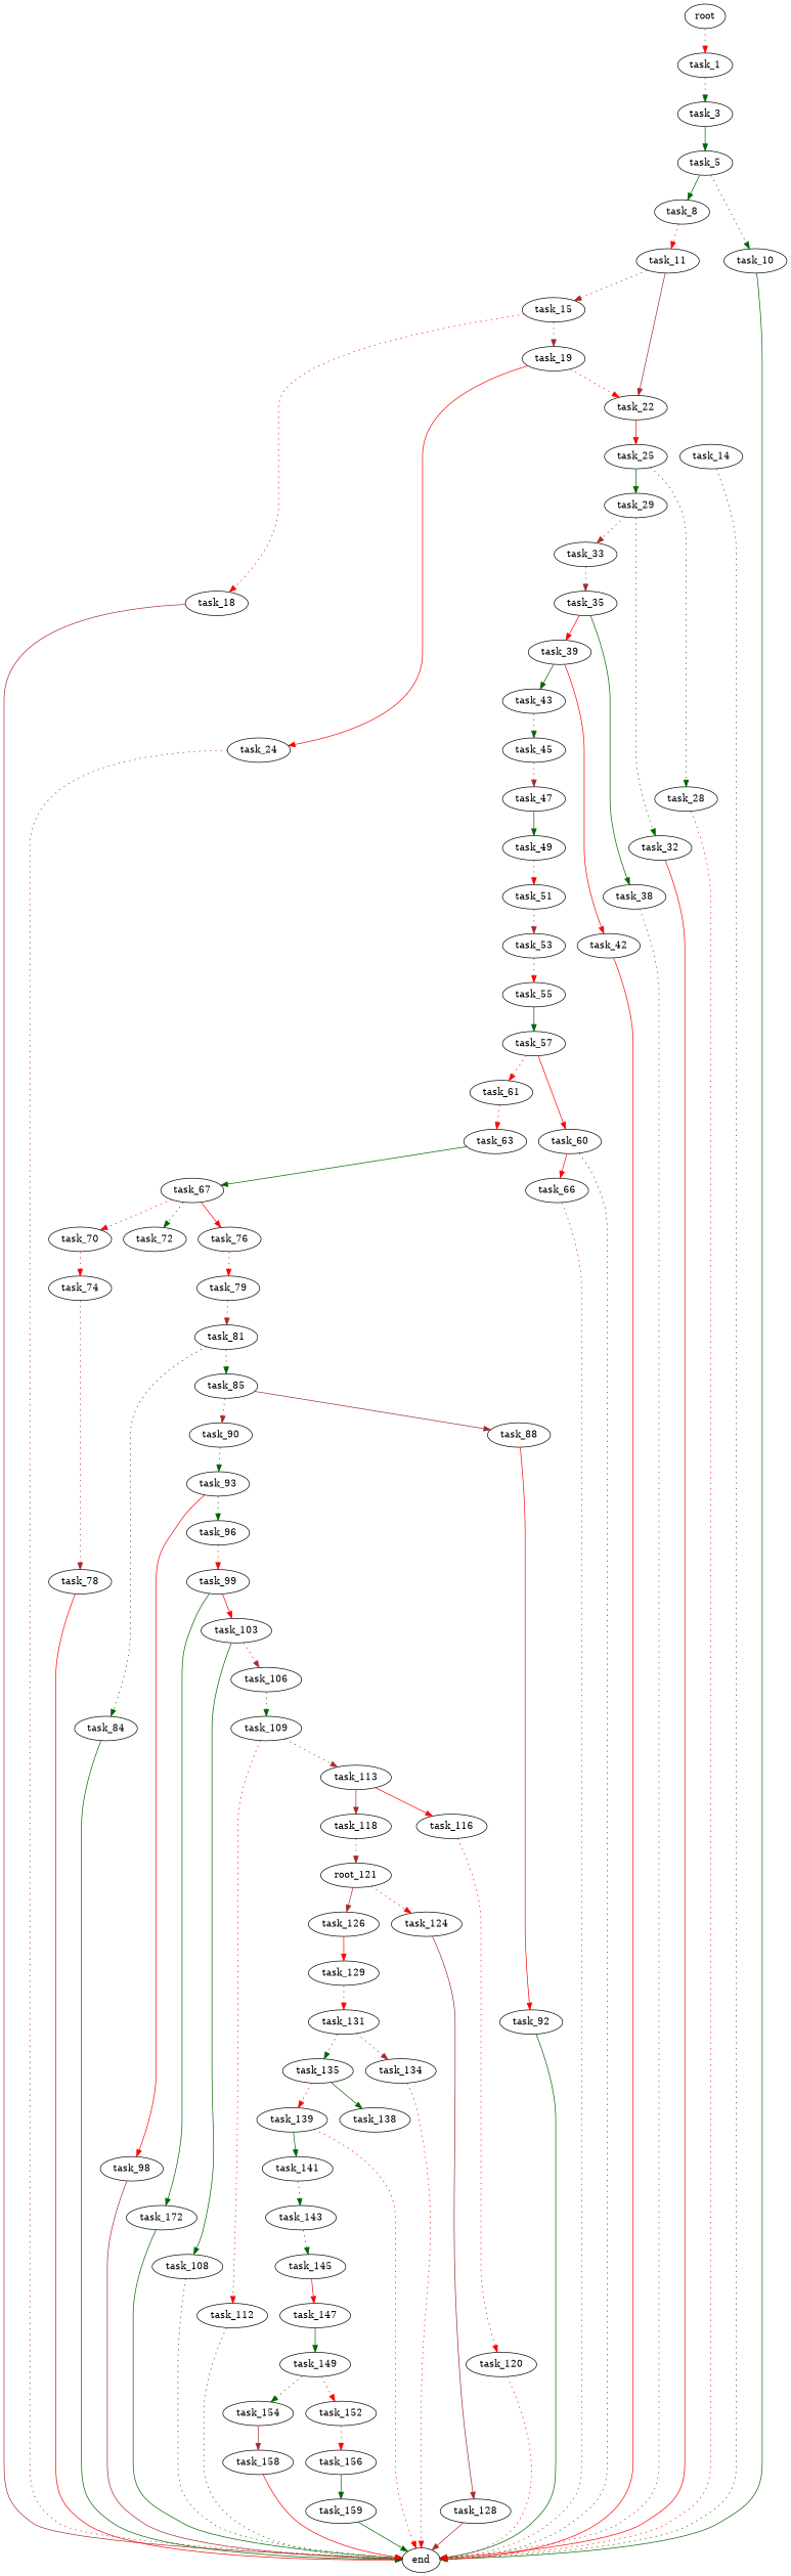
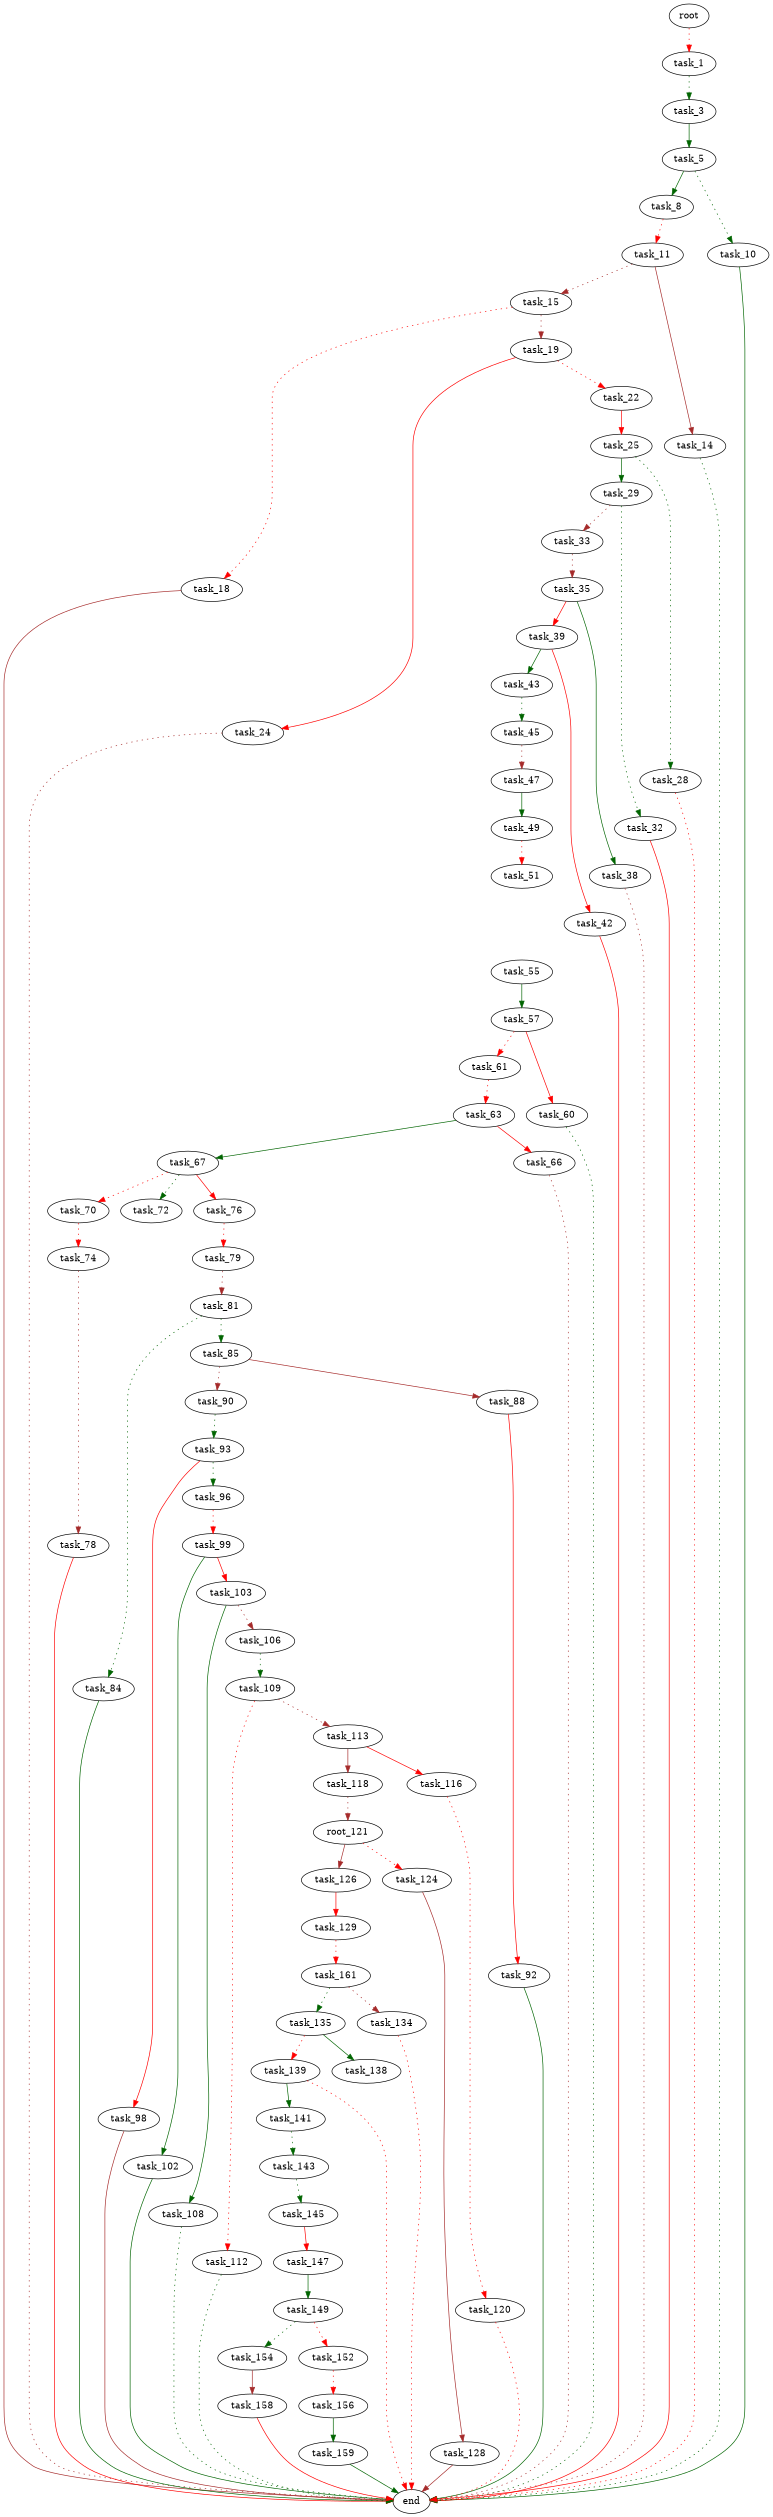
  digraph {
    edge [color=red style=dotted]
    root
    task_1
    task_3
    task_5
    task_8
    task_10
    task_11
    end
    task_14
    task_15
    task_18
    task_19
    task_22
    task_24
    task_25
    task_28
    task_29
    task_32
    task_33
    task_35
    task_38
    task_39
    task_42
    task_43
    task_45
    task_47
    task_49
    task_51
-   task_53
    task_55
    task_57
    task_60
    task_61
    task_63
    task_66
    task_67
    task_70
    task_72
    task_76
    task_74
    task_78
    task_79
    task_81
    task_84
    task_85
    task_88
    task_90
    task_92
    task_93
    task_96
    task_98
    task_99
-   task_102 [label=task_172]
+   task_102
    task_103
    task_106
    task_108
    task_109
    task_112
    task_113
    task_116
    task_118
    task_120
    n63 [label=root_121]
    task_124
    task_126
    task_128
    task_129
-   task_131
+   task_131 [label=task_161]
    task_134
    task_135
    task_138
    task_139
    task_141
    task_143
    task_145
    task_147
    task_149
    task_152
    task_154
    task_156
    task_158
    task_159
    root -> task_1
    task_1 -> task_3 [color=darkgreen]
    task_3 -> task_5 [color=darkgreen style=solid]
    task_5 -> task_8 [color=darkgreen style=solid]
    task_5 -> task_10 [color=darkgreen]
    task_8 -> task_11
    task_10 -> end [color=darkgreen style=solid]
-   task_11 -> task_22 [color=brown style=solid]
+   task_11 -> task_14 [color=brown style=solid]
    task_11 -> task_15 [color=brown]
    task_14 -> end [color=darkgreen]
    task_15 -> task_18
    task_15 -> task_19 [color=brown]
    task_18 -> end [color=brown style=solid]
    task_19 -> task_22
    task_19 -> task_24 [style=solid]
    task_22 -> task_25 [style=solid]
    task_24 -> end [color=brown]
    task_25 -> task_28 [color=darkgreen]
    task_25 -> task_29 [color=darkgreen style=solid]
    task_28 -> end
    task_29 -> task_32 [color=darkgreen]
    task_29 -> task_33 [color=brown]
    task_32 -> end [style=solid]
    task_33 -> task_35 [color=brown]
    task_35 -> task_38 [color=darkgreen style=solid]
    task_35 -> task_39 [style=solid]
    task_38 -> end [color=brown]
    task_39 -> task_42 [style=solid]
    task_39 -> task_43 [color=darkgreen style=solid]
    task_42 -> end [style=solid]
    task_43 -> task_45 [color=darkgreen]
    task_45 -> task_47 [color=brown]
    task_47 -> task_49 [color=darkgreen style=solid]
    task_49 -> task_51
-   task_51 -> task_53 [color=brown]
-   task_53 -> task_55
    task_55 -> task_57 [color=darkgreen style=solid]
    task_57 -> task_60 [style=solid]
    task_57 -> task_61
    task_60 -> end [color=darkgreen]
    task_61 -> task_63
-   task_60 -> task_66 [style=solid]
+   task_63 -> task_66 [style=solid]
    task_63 -> task_67 [color=darkgreen style=solid]
    task_66 -> end [color=brown]
    task_67 -> task_70
    task_67 -> task_72 [color=darkgreen]
    task_67 -> task_76 [style=solid]
    task_70 -> task_74
    task_76 -> task_79
    task_74 -> task_78 [color=brown]
    task_78 -> end [style=solid]
    task_79 -> task_81 [color=brown]
    task_81 -> task_84 [color=darkgreen]
    task_81 -> task_85 [color=darkgreen]
    task_84 -> end [color=darkgreen style=solid]
    task_85 -> task_88 [color=brown style=solid]
    task_85 -> task_90 [color=brown]
    task_88 -> task_92 [style=solid]
    task_90 -> task_93 [color=darkgreen]
    task_92 -> end [color=darkgreen style=solid]
    task_93 -> task_96 [color=darkgreen]
    task_93 -> task_98 [style=solid]
    task_96 -> task_99
    task_98 -> end [color=brown style=solid]
    task_99 -> task_102 [color=darkgreen style=solid]
    task_99 -> task_103 [style=solid]
    task_102 -> end [color=darkgreen style=solid]
    task_103 -> task_106 [color=brown]
    task_103 -> task_108 [color=darkgreen style=solid]
    task_106 -> task_109 [color=darkgreen]
    task_108 -> end [color=darkgreen]
    task_109 -> task_112
    task_109 -> task_113 [color=brown]
    task_112 -> end [color=darkgreen]
    task_113 -> task_116 [style=solid]
    task_113 -> task_118 [color=brown style=solid]
    task_116 -> task_120
    task_118 -> n63 [color=brown]
    task_120 -> end
    n63 -> task_124
    n63 -> task_126 [color=brown style=solid]
    task_124 -> task_128 [color=brown style=solid]
    task_126 -> task_129 [style=solid]
    task_128 -> end [color=brown style=solid]
    task_129 -> task_131
    task_131 -> task_134 [color=brown]
    task_131 -> task_135 [color=darkgreen]
    task_134 -> end
    task_135 -> task_138 [color=darkgreen style=solid]
    task_135 -> task_139
    task_139 -> end
    task_139 -> task_141 [color=darkgreen style=solid]
    task_141 -> task_143 [color=darkgreen]
    task_143 -> task_145 [color=darkgreen]
    task_145 -> task_147 [style=solid]
    task_147 -> task_149 [color=darkgreen style=solid]
    task_149 -> task_152
    task_149 -> task_154 [color=darkgreen]
    task_152 -> task_156
    task_154 -> task_158 [color=brown style=solid]
    task_156 -> task_159 [color=darkgreen style=solid]
    task_158 -> end [style=solid]
    task_159 -> end [color=darkgreen style=solid]
  }
